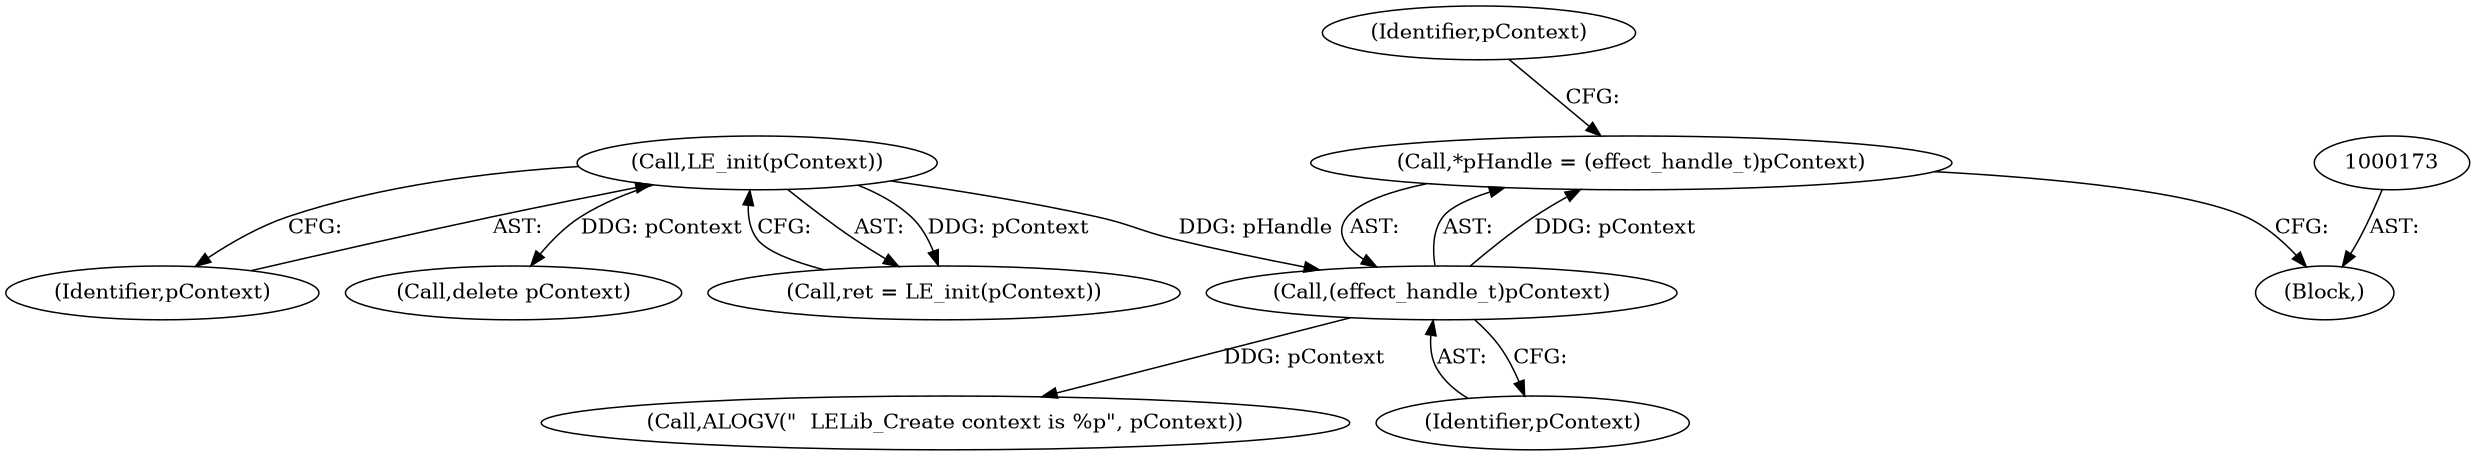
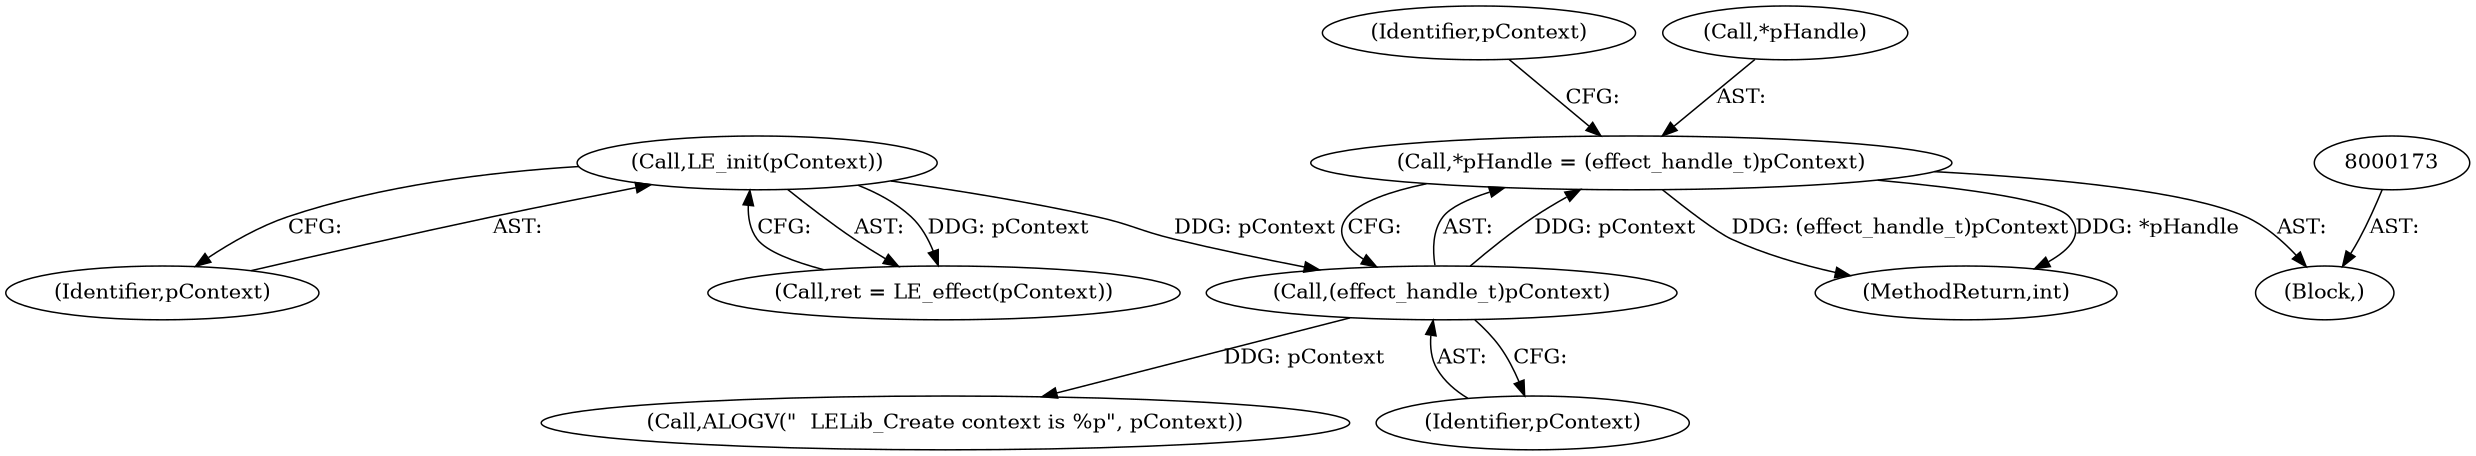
  digraph {
    n1 [label="(Call,*pHandle = (effect_handle_t)pContext)"]
    n2 [label="(Call,(effect_handle_t)pContext)"]
    n3 [label="(Block,)"]
+   n4 [label="(MethodReturn,int)"]
    n5 [label="(Call,ALOGV(\"  LELib_Create context is %p\", pContext))"]
    n6 [label="(Identifier,pContext)"]
    n7 [label="(Call,LE_init(pContext))"]
    n8 [label="(Identifier,pContext)"]
-   n9 [label="(Call,delete pContext)"]
-   n10 [label="(Call,ret = LE_init(pContext))"]
+   n10 [label="(Call,ret = LE_effect(pContext))"]
    n11 [label="(Identifier,pContext)"]
-   1000173
-   n1 -> n2 [label="AST: "]
-   n1 -> n3 [label="CFG: "]
+   n12 [label="(Call,*pHandle)"]
+   1000173 [label=8000173]
+   n1 -> n2 [label="CFG: "]
+   n1 -> n3 [label="AST: "]
+   n1 -> n4 [label="DDG: (effect_handle_t)pContext"]
+   n1 -> n4 [label="DDG: *pHandle"]
    n2 -> n1 [label="AST: "]
    n2 -> n1 [label="DDG: pContext"]
    n2 -> n5 [label="DDG: pContext"]
    n2 -> n6 [label="CFG: "]
    n6 -> n2 [label="AST: "]
-   n7 -> n2 [label="DDG: pHandle"]
+   n7 -> n2 [label="DDG: pContext"]
    n7 -> n8 [label="CFG: "]
-   n7 -> n9 [label="DDG: pContext"]
    n7 -> n10 [label="AST: "]
    n7 -> n10 [label="DDG: pContext"]
    n8 -> n7 [label="AST: "]
    n10 -> n7 [label="CFG: "]
    n11 -> n1 [label="CFG: "]
+   n12 -> n1 [label="AST: "]
    1000173 -> n3 [label="AST: "]
  }
